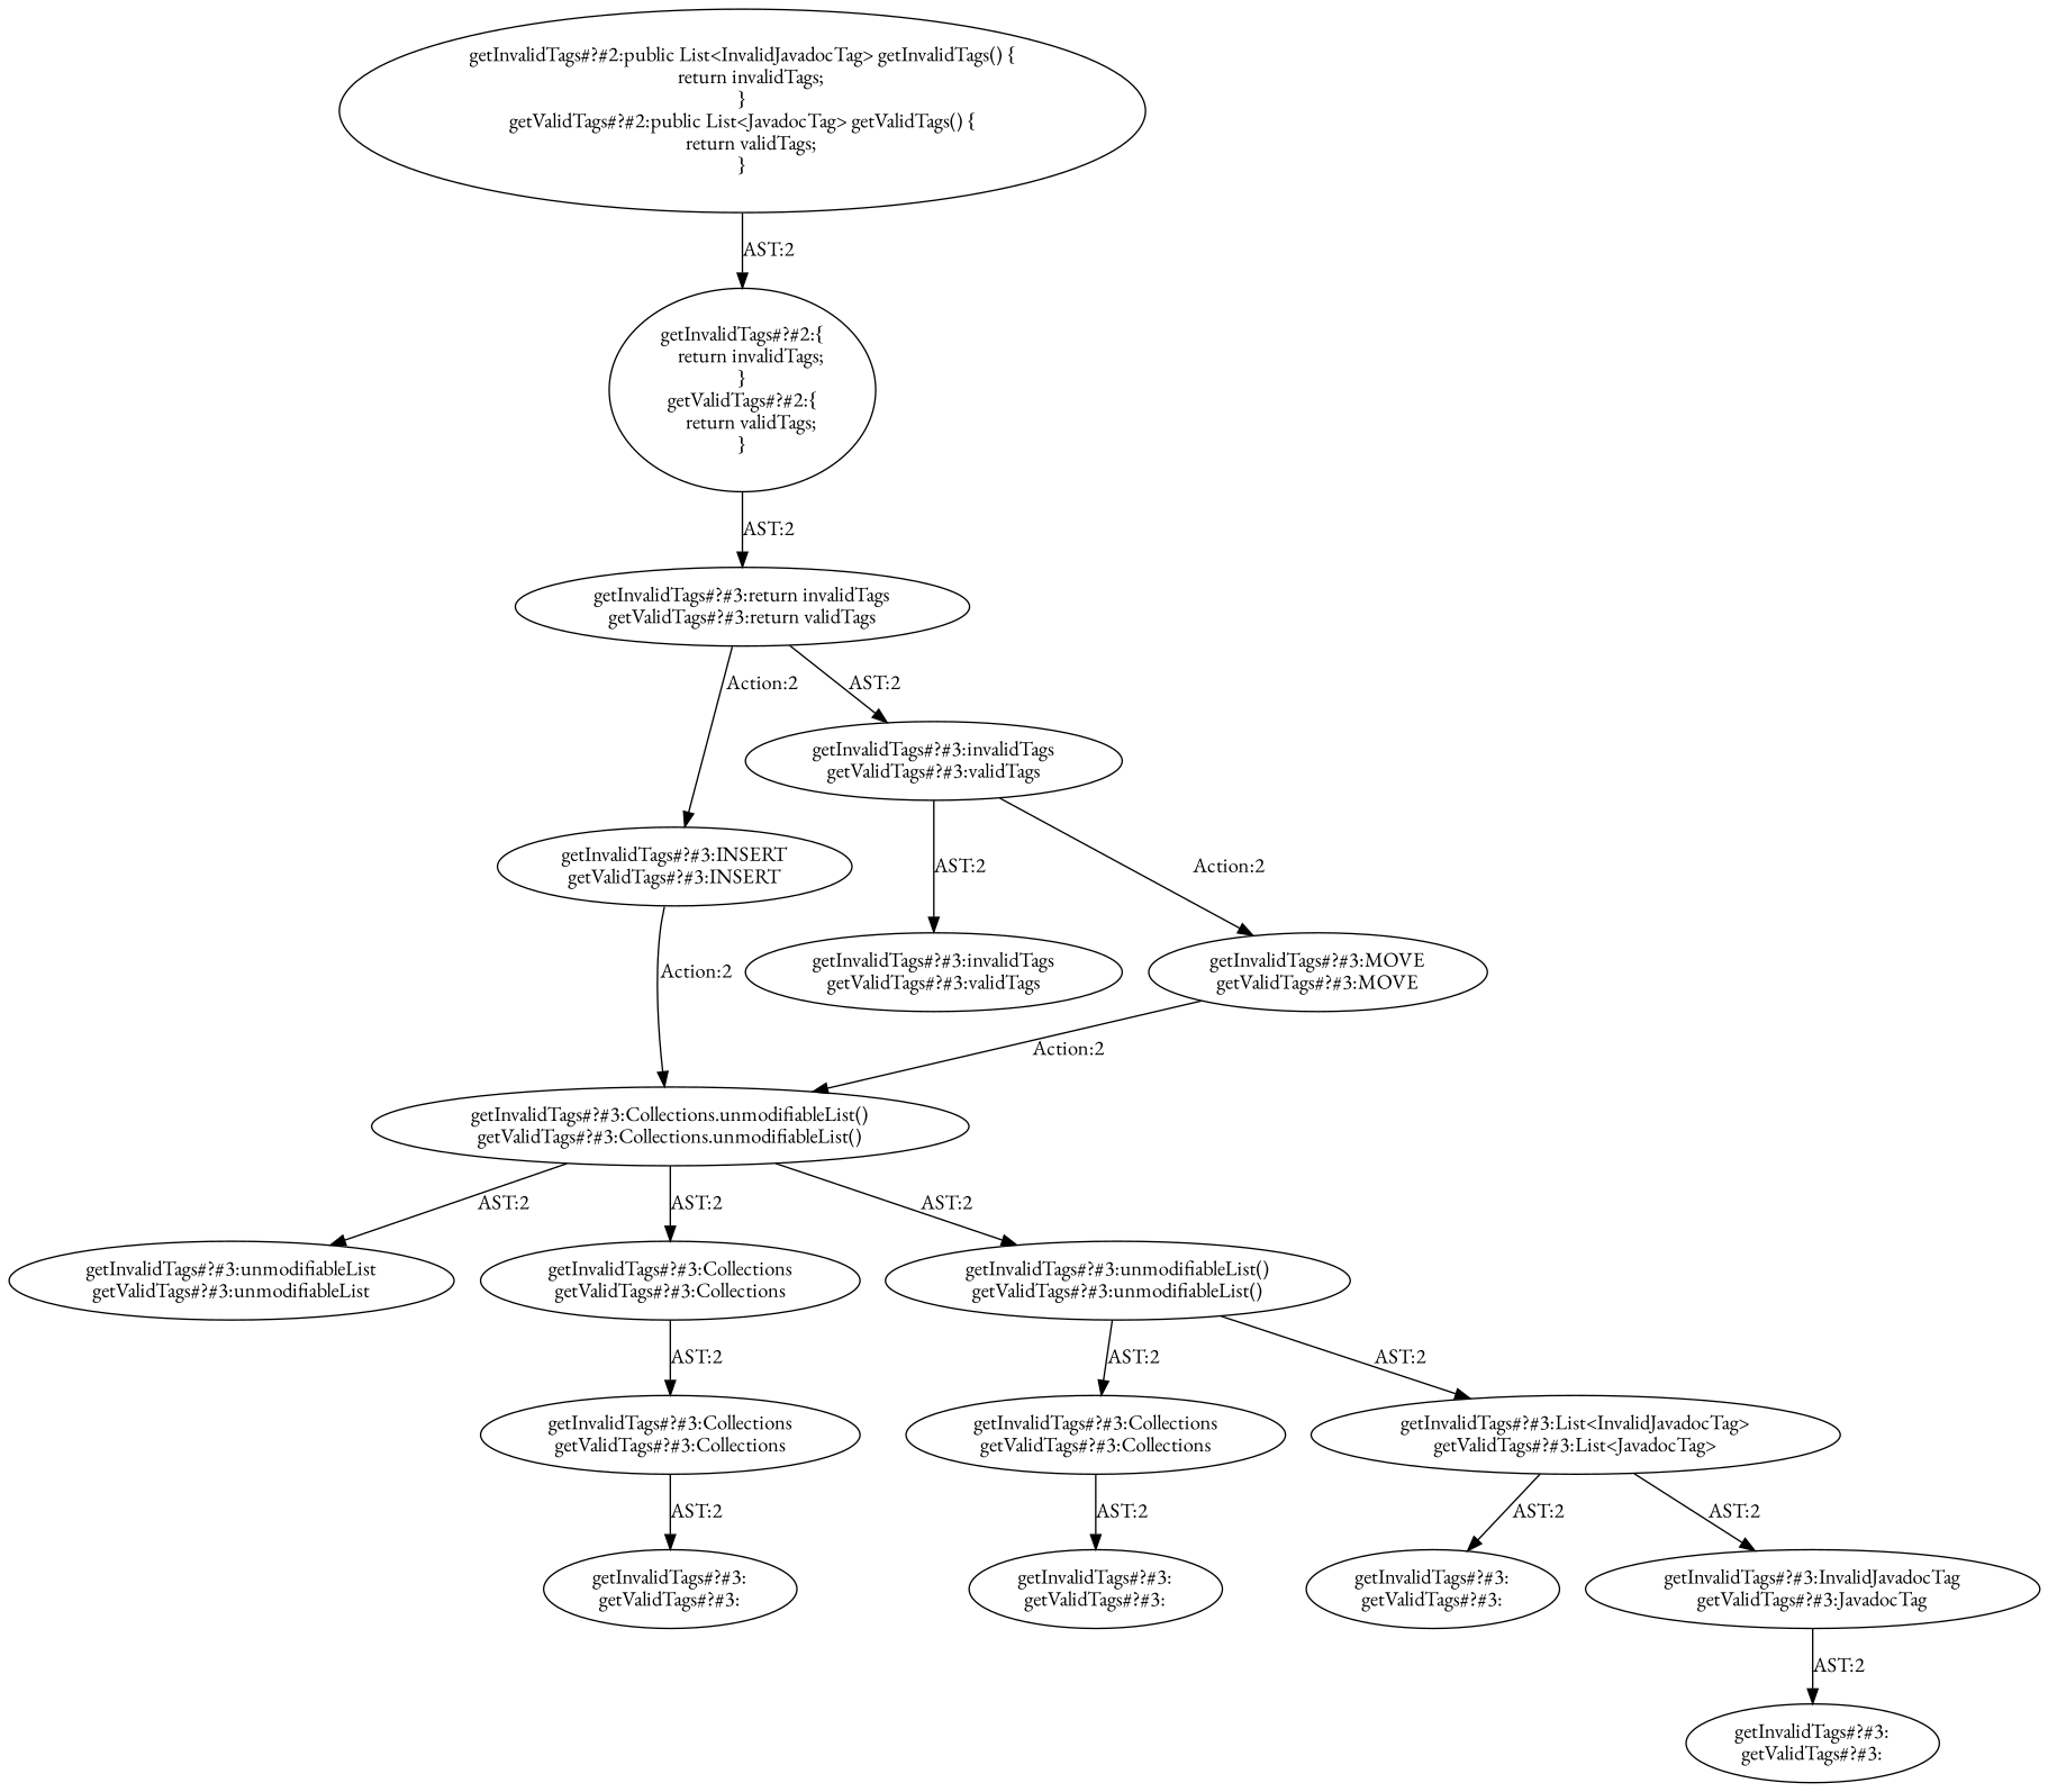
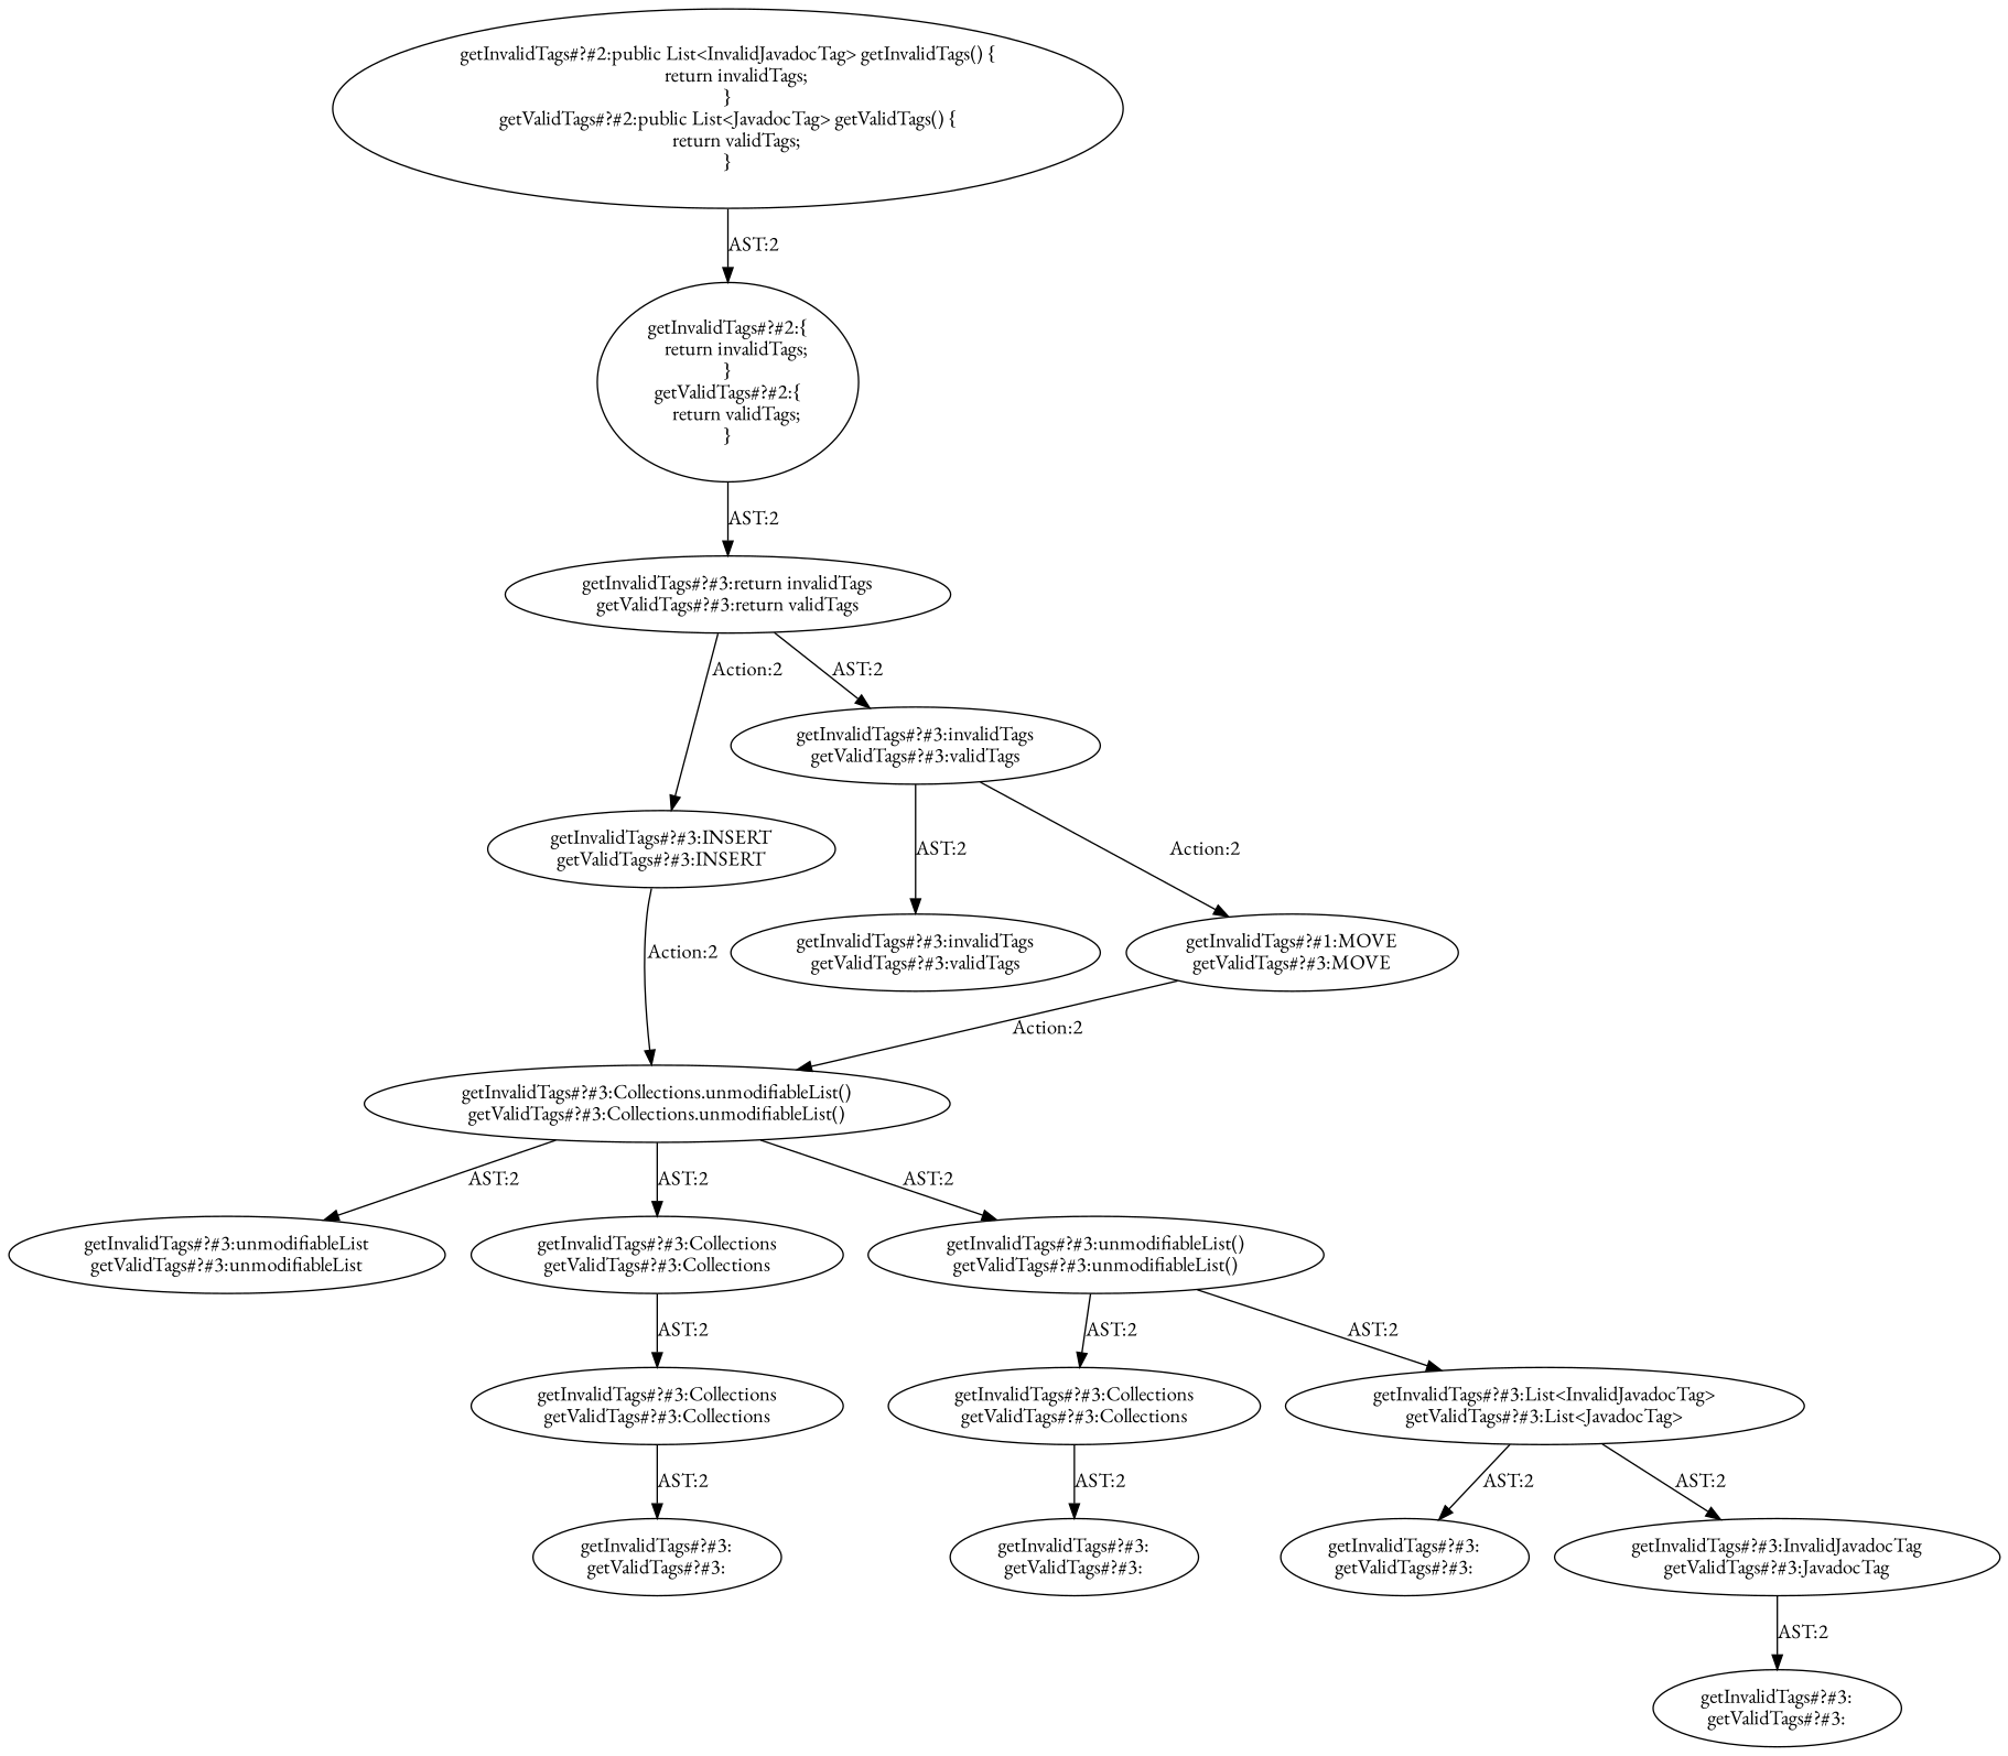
  digraph {
    fontname="EB Garamond"
    node [shape=ellipse fontname="EB Garamond"]
    edge [fontname="EB Garamond"]
    n1 [label="getInvalidTags#?#3:INSERT\ngetValidTags#?#3:INSERT"]
    n2 [label="getInvalidTags#?#3:Collections.unmodifiableList()\ngetValidTags#?#3:Collections.unmodifiableList()"]
    n3 [label="getInvalidTags#?#3:return invalidTags\ngetValidTags#?#3:return validTags"]
    n4 [label="getInvalidTags#?#3:invalidTags\ngetValidTags#?#3:validTags"]
    n5 [label="getInvalidTags#?#2:\{\n    return invalidTags;\n\}\ngetValidTags#?#2:\{\n    return validTags;\n\}"]
    n6 [label="getInvalidTags#?#2:public List<InvalidJavadocTag> getInvalidTags() \{\n    return invalidTags;\n\}\ngetValidTags#?#2:public List<JavadocTag> getValidTags() \{\n    return validTags;\n\}"]
    n7 [label="getInvalidTags#?#3:invalidTags\ngetValidTags#?#3:validTags"]
-   n8 [label="getInvalidTags#?#3:MOVE\ngetValidTags#?#3:MOVE"]
+   n8 [label="getInvalidTags#?#1:MOVE\ngetValidTags#?#3:MOVE"]
    n9 [label="getInvalidTags#?#3:unmodifiableList\ngetValidTags#?#3:unmodifiableList"]
    n10 [label="getInvalidTags#?#3:Collections\ngetValidTags#?#3:Collections"]
    n11 [label="getInvalidTags#?#3:unmodifiableList()\ngetValidTags#?#3:unmodifiableList()"]
    n12 [label="getInvalidTags#?#3:Collections\ngetValidTags#?#3:Collections"]
    n13 [label="getInvalidTags#?#3:\ngetValidTags#?#3:"]
    n14 [label="getInvalidTags#?#3:Collections\ngetValidTags#?#3:Collections"]
    n15 [label="getInvalidTags#?#3:List<InvalidJavadocTag>\ngetValidTags#?#3:List<JavadocTag>"]
    n16 [label="getInvalidTags#?#3:\ngetValidTags#?#3:"]
    n17 [label="getInvalidTags#?#3:\ngetValidTags#?#3:"]
    n18 [label="getInvalidTags#?#3:InvalidJavadocTag\ngetValidTags#?#3:JavadocTag"]
    n19 [label="getInvalidTags#?#3:\ngetValidTags#?#3:"]
    n1 -> n2 [label="Action:2"]
    n2 -> n9 [label="AST:2"]
    n2 -> n10 [label="AST:2"]
    n2 -> n11 [label="AST:2"]
    n3 -> n1 [label="Action:2"]
    n3 -> n4 [label="AST:2"]
    n4 -> n7 [label="AST:2"]
    n4 -> n8 [label="Action:2"]
    n5 -> n3 [label="AST:2"]
    n6 -> n5 [label="AST:2"]
    n8 -> n2 [label="Action:2"]
    n10 -> n12 [label="AST:2"]
    n11 -> n14 [label="AST:2"]
    n11 -> n15 [label="AST:2"]
    n12 -> n13 [label="AST:2"]
    n14 -> n16 [label="AST:2"]
    n15 -> n17 [label="AST:2"]
    n15 -> n18 [label="AST:2"]
    n18 -> n19 [label="AST:2"]
  }
